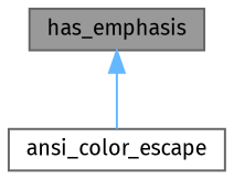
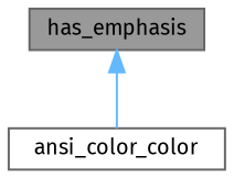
  digraph {
    rankdir=TB
    fontname="Fira Sans"
    node [fontname="Fira Sans" fontsize=10 shape=box style=filled]
    n1 [color=gray40 fillcolor=grey60 fontcolor=black height=0.2 label=has_emphasis width=0.4]
-   n2 [color=grey40 fillcolor=white height=0.2 label=ansi_color_escape width=0.4]
+   n2 [color=grey40 fillcolor=white height=0.2 label=ansi_color_color width=0.4]
    n1 -> n2 [color=steelblue1 dir=back fontname="Fira Sans" fontsize=10 labelfontname=Helvetica labelfontsize=10 style=solid]
  }
